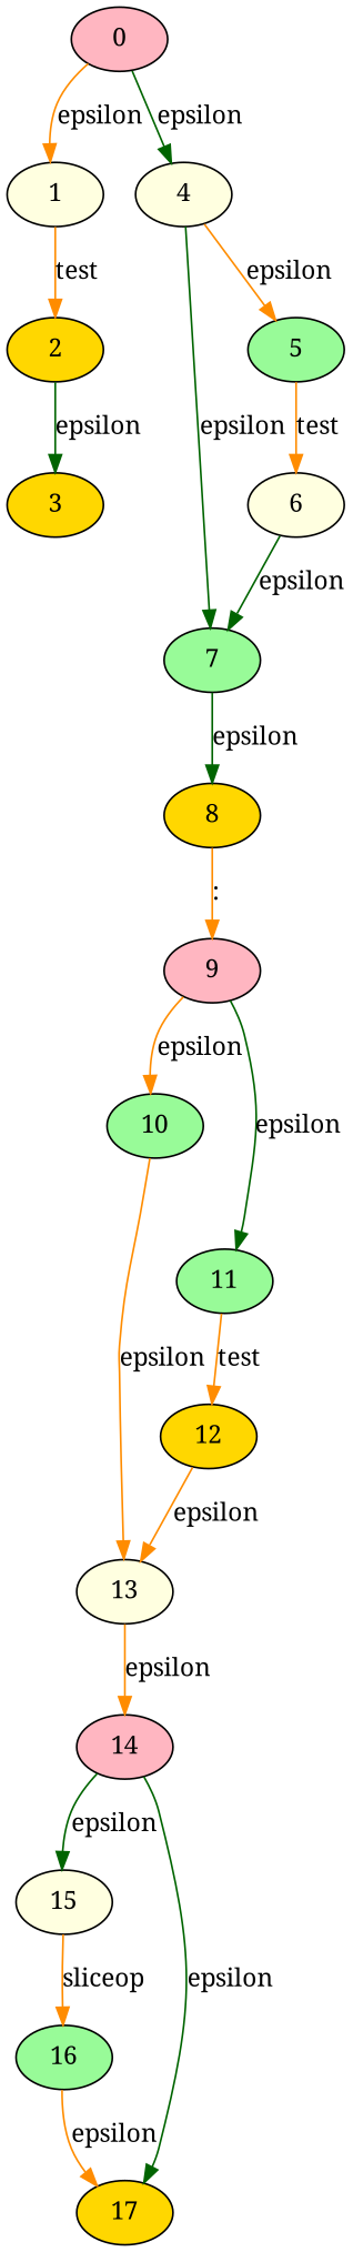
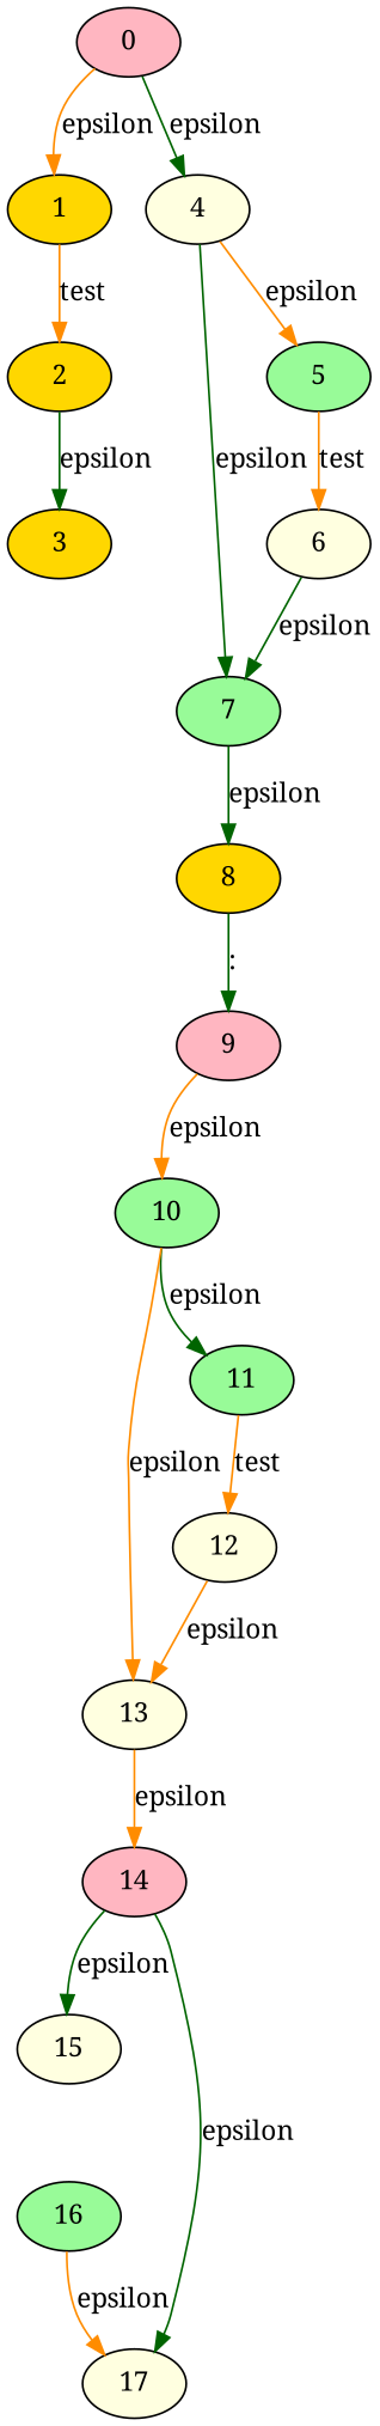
  digraph {
    fontname="Noto Serif"
    node [fillcolor=gold fontname="Noto Serif" style=filled]
    edge [color=darkorange fontname="Noto Serif"]
    0 [fillcolor=lightpink]
-   1 [fillcolor=lightyellow]
+   1
    4 [fillcolor=lightyellow]
    2
    5 [fillcolor=palegreen]
    7 [fillcolor=palegreen]
    3
    6 [fillcolor=lightyellow]
    8
    9 [fillcolor=lightpink]
    10 [fillcolor=palegreen]
    11 [fillcolor=palegreen]
    13 [fillcolor=lightyellow]
-   12
+   12 [fillcolor=lightyellow]
    14 [fillcolor=lightpink]
    15 [fillcolor=lightyellow]
-   17
+   17 [fillcolor=lightyellow]
    16 [fillcolor=palegreen]
    0 -> 1 [label=epsilon]
    0 -> 4 [color=darkgreen label=epsilon]
    1 -> 2 [label=test]
    4 -> 5 [label=epsilon]
    4 -> 7 [color=darkgreen label=epsilon]
    2 -> 3 [color=darkgreen label=epsilon]
    5 -> 6 [label=test]
    7 -> 8 [color=darkgreen label=epsilon]
    6 -> 7 [color=darkgreen label=epsilon]
-   8 -> 9 [label=":"]
+   8 -> 9 [color=darkgreen label=":"]
    9 -> 10 [label=epsilon]
-   9 -> 11 [color=darkgreen label=epsilon]
+   10 -> 11 [color=darkgreen label=epsilon]
    10 -> 13 [label=epsilon]
    11 -> 12 [label=test]
    13 -> 14 [label=epsilon]
    12 -> 13 [label=epsilon]
    14 -> 15 [color=darkgreen label=epsilon]
    14 -> 17 [color=darkgreen label=epsilon]
-   15 -> 16 [label=sliceop]
    16 -> 17 [label=epsilon]
  }
